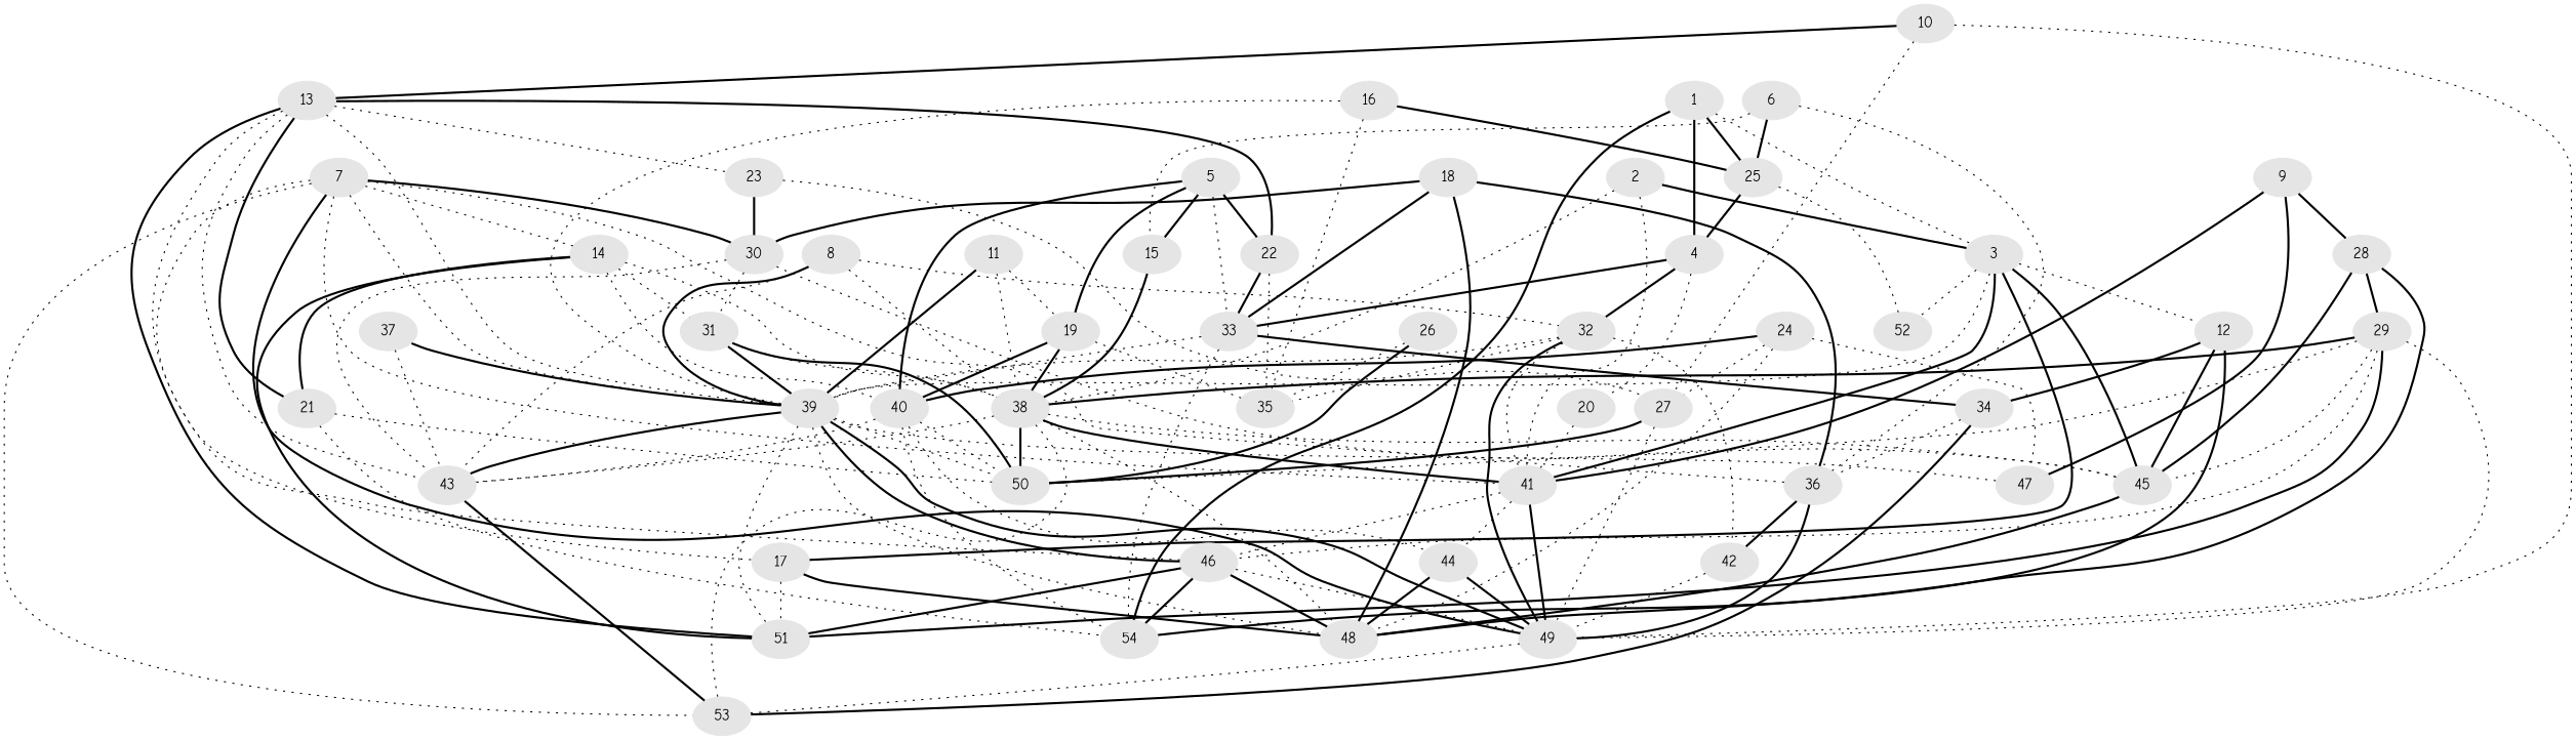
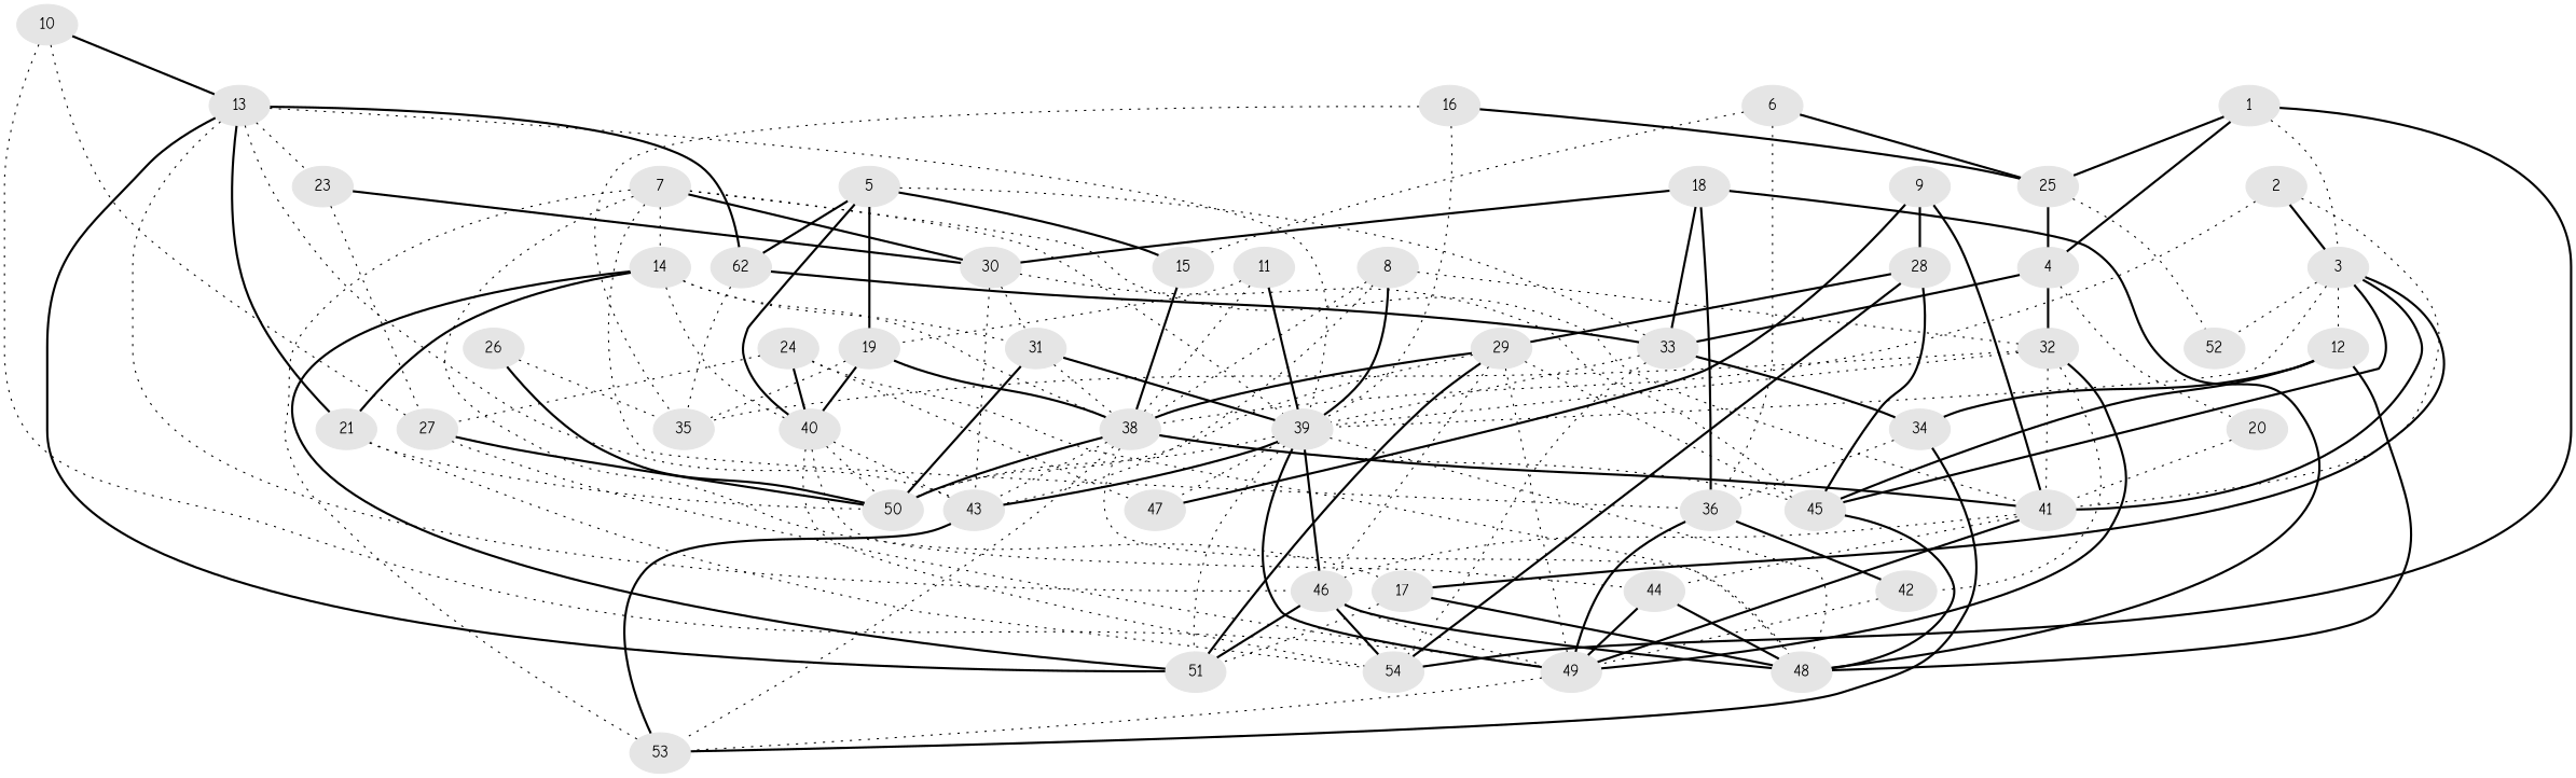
  graph {
    fontname="Comic Neue"
    node [color=gray90 fontname="Comic Neue" style=filled]
    edge [fontname="Comic Neue" style=dotted weight=1.0]
    1
    3
    4
    25
    54
    41
    12
    17
    39
    45
    52
    20
    32
    33
    2
    38
    53
    43
    48
    50
    49
    46
    44
    34
    51
    47
    35
    42
    5
    15
    19
-   22
+   22 [label=62]
    40
    6
    36
    7
    14
    30
    21
    31
    8
    9
    28
    29
    10
    13
    27
    23
    11
    16
    18
    24
    26
-   37
    1 -- 3
    1 -- 4 [style=bold]
    1 -- 25 [style=bold]
    1 -- 54 [style=bold]
    3 -- 41 [style=bold]
    3 -- 12
    3 -- 17 [style=bold]
    3 -- 39
    3 -- 45 [style=bold]
    3 -- 52
    4 -- 20
    4 -- 32 [style=bold weight=2.0]
    4 -- 33 [style=bold]
    25 -- 4 [style=bold]
    25 -- 52
    41 -- 49 [style=bold weight=2.0]
    41 -- 46
    41 -- 44
    12 -- 45 [style=bold]
    12 -- 48 [style=bold]
    12 -- 34 [style=bold]
    17 -- 48 [style=bold]
    17 -- 51
    39 -- 43 [style=bold]
    39 -- 48
    39 -- 50
    39 -- 49 [style=bold]
    39 -- 46 [style=bold]
    39 -- 51
    39 -- 47
    45 -- 48 [style=bold]
    20 -- 41
    32 -- 41
    32 -- 39
    32 -- 49 [style=bold]
    32 -- 35
    32 -- 42
    33 -- 54
    33 -- 39 [weight=2.0]
    33 -- 34 [style=bold]
    2 -- 3 [style=bold]
    2 -- 41
    2 -- 38
    38 -- 41 [style=bold]
    38 -- 45
    38 -- 53
    38 -- 43
    38 -- 48
    38 -- 50 [style=bold]
    43 -- 53 [style=bold]
    49 -- 53
    46 -- 54 [style=bold]
    46 -- 48 [style=bold]
    46 -- 49
    46 -- 51 [style=bold]
    44 -- 48 [style=bold]
    44 -- 49 [style=bold]
    34 -- 53 [style=bold]
    34 -- 36
    42 -- 49
    5 -- 33
    5 -- 15 [style=bold]
    5 -- 19 [style=bold]
    5 -- 22 [style=bold]
    5 -- 40 [style=bold]
    15 -- 38 [style=bold weight=2.0]
    19 -- 38 [style=bold]
    19 -- 35
    19 -- 40 [style=bold]
    22 -- 33 [style=bold]
    22 -- 35
    40 -- 54
    40 -- 43
    40 -- 50
    40 -- 44
    6 -- 25 [style=bold]
    6 -- 15
    6 -- 36
    36 -- 49 [style=bold]
    36 -- 42 [style=bold]
    7 -- 41
    7 -- 17
    7 -- 39
    7 -- 53
-   7 -- 49 [style=bold]
    7 -- 36
    7 -- 14
    7 -- 30 [style=bold]
    14 -- 38
    14 -- 51 [style=bold]
    14 -- 40
    14 -- 21 [style=bold]
    14 -- 31
    30 -- 45
    30 -- 43
    30 -- 31
    21 -- 54
    21 -- 50
    31 -- 39 [style=bold]
    31 -- 38
    31 -- 50 [style=bold]
    8 -- 39 [style=bold]
    8 -- 32
    8 -- 38
    8 -- 43
    9 -- 41 [style=bold]
    9 -- 47 [style=bold]
    9 -- 28 [style=bold]
    28 -- 54 [style=bold]
    28 -- 45 [style=bold]
    28 -- 29 [style=bold]
    29 -- 45
    29 -- 38 [style=bold]
    29 -- 50
    29 -- 49
    29 -- 46
    29 -- 51 [style=bold]
    10 -- 49
    10 -- 13 [style=bold]
    10 -- 27
    13 -- 39
    13 -- 43
    13 -- 46
    13 -- 51 [style=bold]
    13 -- 22 [style=bold]
    13 -- 21 [style=bold]
    13 -- 23
    27 -- 50 [style=bold]
    27 -- 49
    23 -- 30 [style=bold]
    23 -- 27
    11 -- 39 [style=bold]
    11 -- 38
    11 -- 19
    16 -- 25 [style=bold]
    16 -- 39
    16 -- 35
    18 -- 33 [style=bold]
    18 -- 48 [style=bold]
    18 -- 36 [style=bold]
    18 -- 30 [style=bold]
    24 -- 48
    24 -- 47
    24 -- 40 [style=bold]
    24 -- 27
    26 -- 50 [style=bold]
    26 -- 35
-   37 -- 39 [style=bold]
-   37 -- 43
  }
